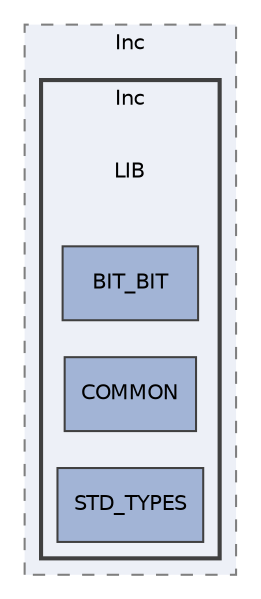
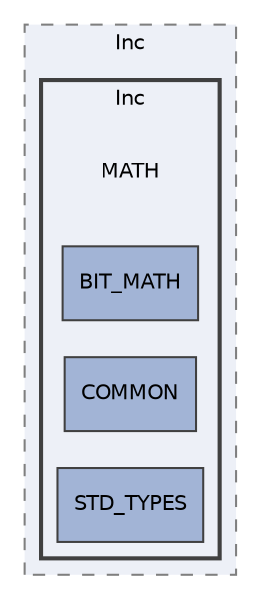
  digraph {
    compound=true
    rankdir=LR
    node [fontname=Helvetica fontsize=10 shape=box color=grey25 fillcolor="#a2b4d6" style="filled,"]
-   n1 [label=LIB shape=plaintext color="" fillcolor="" style=""]
-   n2 [label=BIT_BIT]
+   n1 [label=MATH shape=plaintext color="" fillcolor="" style=""]
+   n2 [label=BIT_MATH]
    n3 [label=COMMON]
    n4 [label=STD_TYPES]
    subgraph cluster_1 {
      bgcolor="#edf0f7"
      fontname=Helvetica
      fontsize=10
      label=Inc
      pencolor=grey50
      style="filled,dashed,"
      subgraph cluster_2 {
        bgcolor="#edf0f7"
        fontname=Helvetica
        fontsize=10
        pencolor=grey25
        style="filled,bold,"
        n1
        n2
        n3
        n4
      }
    }
  }
